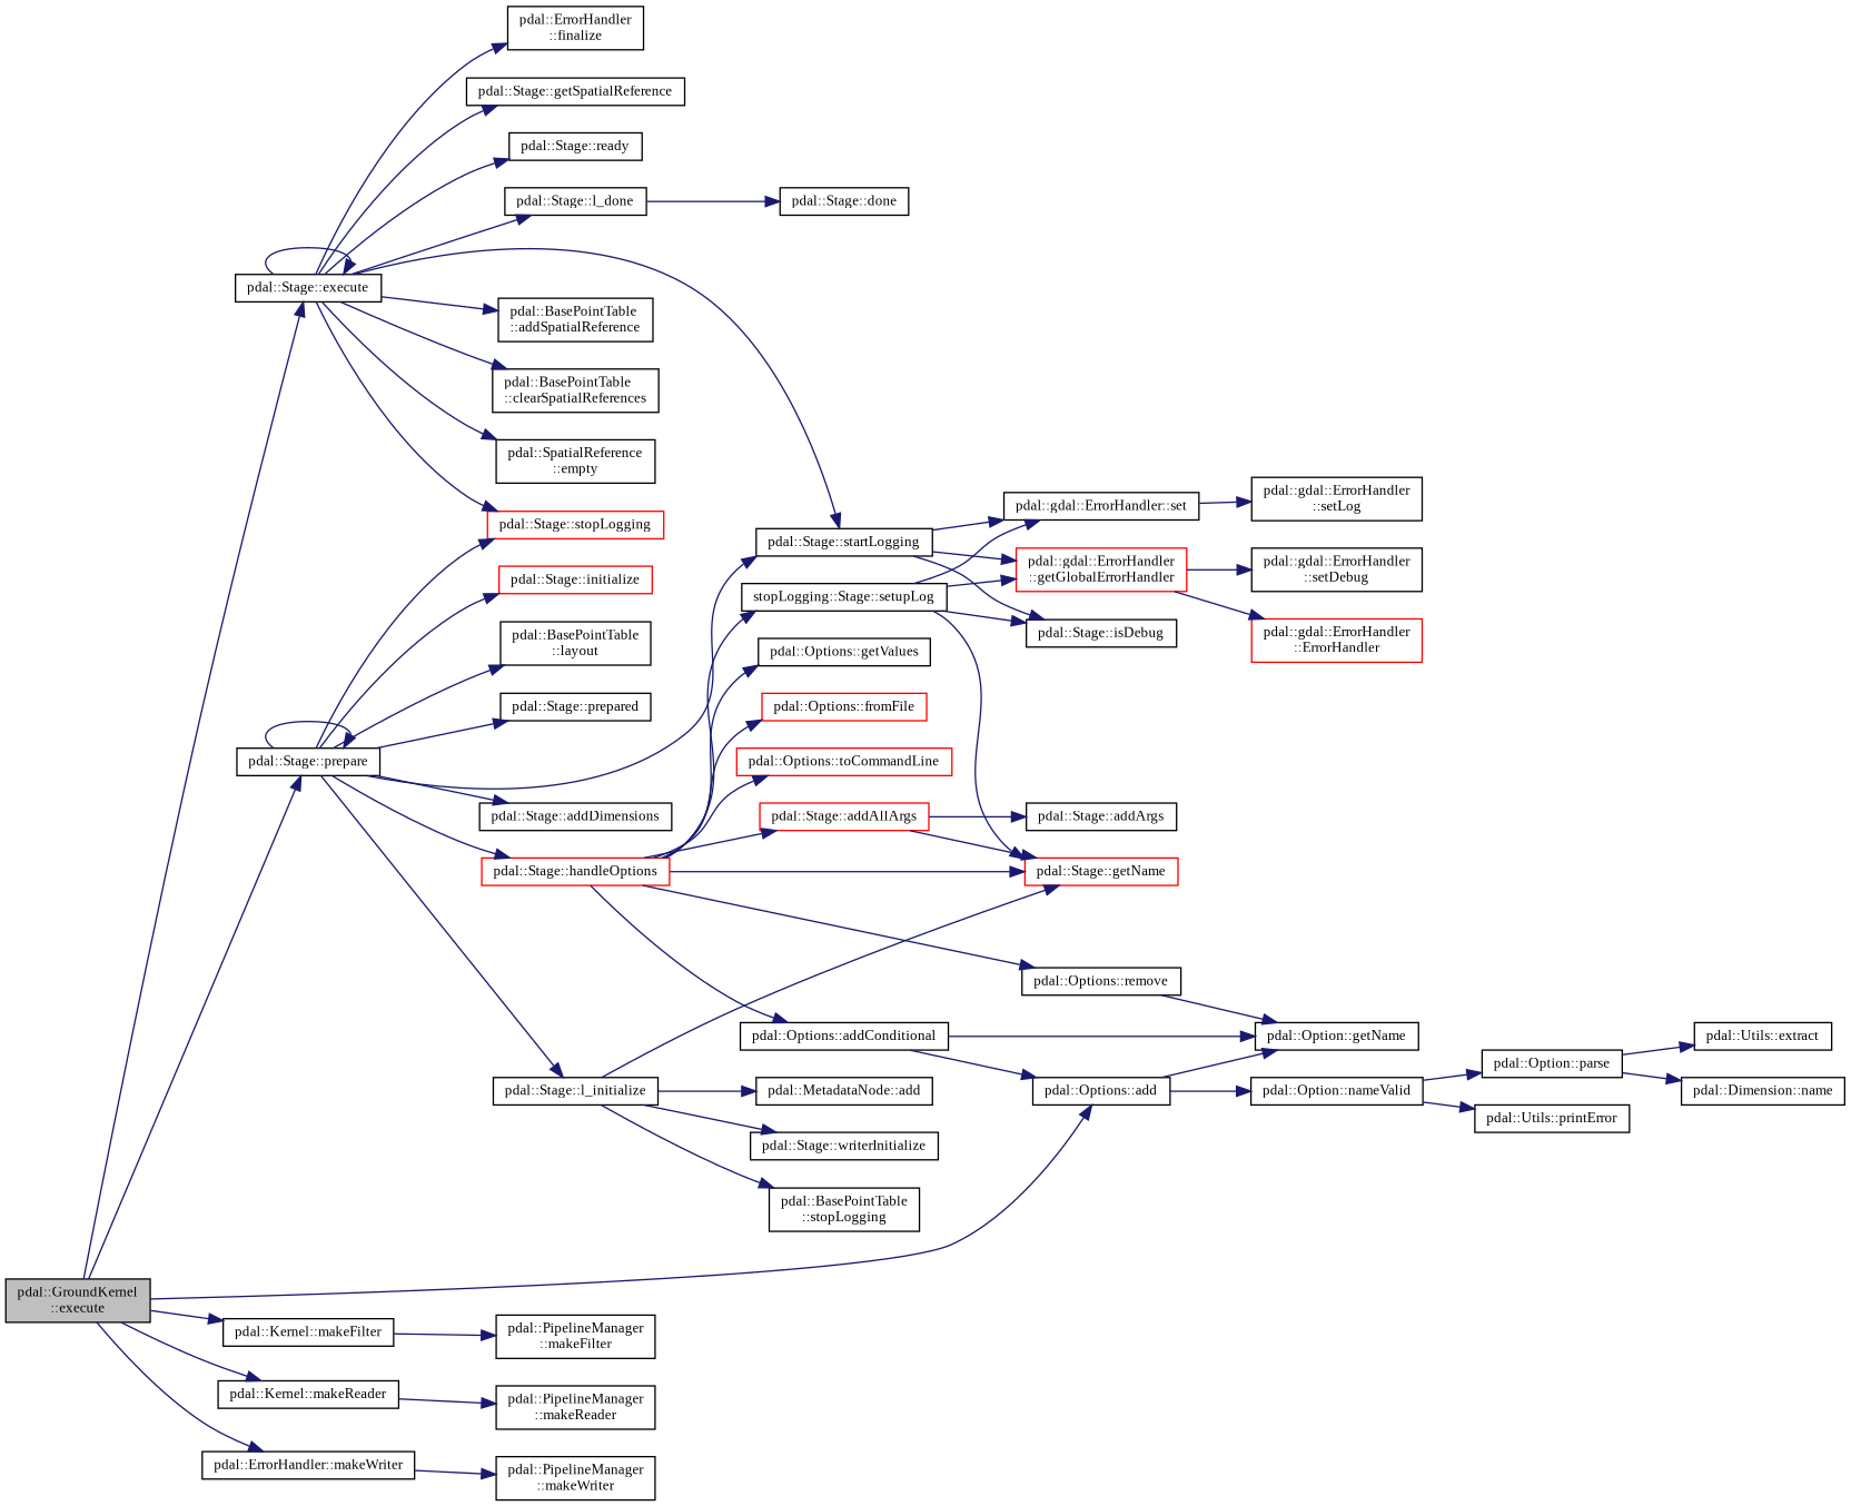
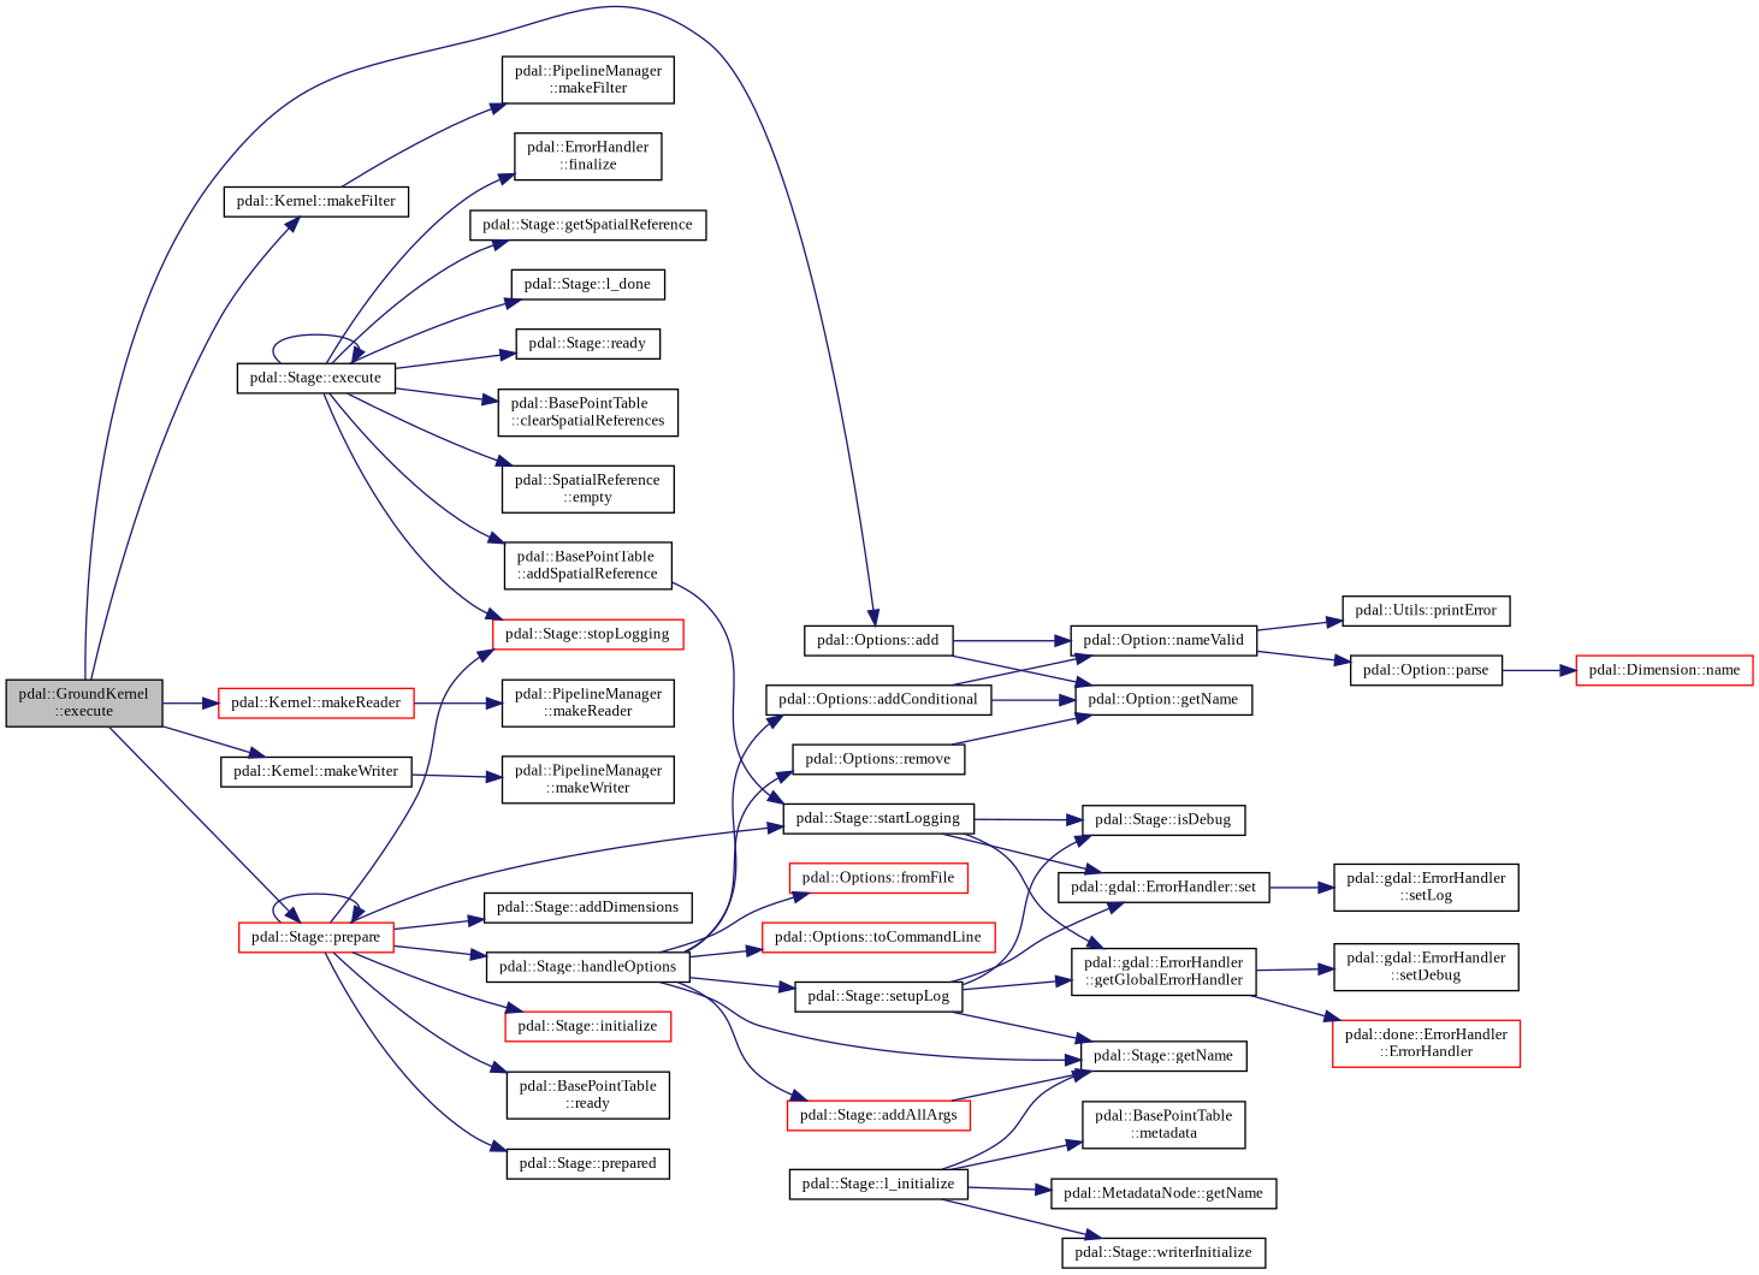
  digraph {
    fontname="Liberation Serif"
    rankdir=LR
    node [color=black fillcolor=white fontname="Liberation Serif" fontsize=10 shape=record style=filled]
    edge [color=midnightblue fontname="Liberation Serif" fontsize=10 labelfontname=Helvetica labelfontsize=10 style=solid]
    n1 [fillcolor=grey75 fontcolor=black height=0.2 label="pdal::GroundKernel\l::execute" width=0.4]
    n2 [height=0.2 label="pdal::Options::add" width=0.4]
    n3 [height=0.2 label="pdal::Stage::execute" width=0.4]
    n4 [height=0.2 label="pdal::Kernel::makeFilter" width=0.4]
-   n5 [height=0.2 label="pdal::Kernel::makeReader" width=0.4]
-   n6 [height=0.2 label="pdal::ErrorHandler::makeWriter" width=0.4]
-   n7 [height=0.2 label="pdal::Stage::prepare" width=0.4]
+   n5 [color=red height=0.2 label="pdal::Kernel::makeReader" width=0.4]
+   n6 [height=0.2 label="pdal::Kernel::makeWriter" width=0.4]
+   n7 [color=red height=0.2 label="pdal::Stage::prepare" width=0.4]
    n8 [height=0.2 label="pdal::Option::nameValid" width=0.4]
    n9 [height=0.2 label="pdal::Option::getName" width=0.4]
    n10 [height=0.2 label="pdal::BasePointTable\l::addSpatialReference" width=0.4]
    n11 [height=0.2 label="pdal::BasePointTable\l::clearSpatialReferences" width=0.4]
    n12 [height=0.2 label="pdal::SpatialReference\l::empty" width=0.4]
    n13 [height=0.2 label="pdal::ErrorHandler\l::finalize" width=0.4]
    n14 [height=0.2 label="pdal::Stage::getSpatialReference" width=0.4]
    n15 [height=0.2 label="pdal::Stage::l_done" width=0.4]
    n16 [height=0.2 label="pdal::Stage::ready" width=0.4]
    n17 [height=0.2 label="pdal::Stage::startLogging" width=0.4]
    n18 [color=red height=0.2 label="pdal::Stage::stopLogging" width=0.4]
    n19 [height=0.2 label="pdal::PipelineManager\l::makeFilter" width=0.4]
    n20 [height=0.2 label="pdal::PipelineManager\l::makeReader" width=0.4]
    n21 [height=0.2 label="pdal::PipelineManager\l::makeWriter" width=0.4]
    n22 [height=0.2 label="pdal::Stage::addDimensions" width=0.4]
-   n23 [color=red height=0.2 label="pdal::Stage::handleOptions" width=0.4]
+   n23 [height=0.2 label="pdal::Stage::handleOptions" width=0.4]
    n24 [color=red height=0.2 label="pdal::Stage::initialize" width=0.4]
    n25 [height=0.2 label="pdal::Stage::l_initialize" width=0.4]
-   n26 [height=0.2 label="pdal::BasePointTable\l::layout" width=0.4]
+   n26 [height=0.2 label="pdal::BasePointTable\l::ready" width=0.4]
    n27 [height=0.2 label="pdal::Stage::prepared" width=0.4]
    n28 [height=0.2 label="pdal::Option::parse" width=0.4]
    n29 [height=0.2 label="pdal::Utils::printError" width=0.4]
-   n30 [height=0.2 label="pdal::Utils::extract" width=0.4]
-   n31 [height=0.2 label="pdal::Dimension::name" width=0.4]
-   n32 [height=0.2 label="pdal::Stage::done" width=0.4]
-   n33 [color=red height=0.2 label="pdal::gdal::ErrorHandler\l::getGlobalErrorHandler" width=0.4]
+   n31 [color=red height=0.2 label="pdal::Dimension::name" width=0.4]
+   n33 [height=0.2 label="pdal::gdal::ErrorHandler\l::getGlobalErrorHandler" width=0.4]
    n34 [height=0.2 label="pdal::Stage::isDebug" width=0.4]
    n35 [height=0.2 label="pdal::gdal::ErrorHandler::set" width=0.4]
-   n36 [color=red height=0.2 label="pdal::gdal::ErrorHandler\l::ErrorHandler" width=0.4]
+   n36 [color=red height=0.2 label="pdal::done::ErrorHandler\l::ErrorHandler" width=0.4]
    n37 [height=0.2 label="pdal::gdal::ErrorHandler\l::setDebug" width=0.4]
    n38 [height=0.2 label="pdal::gdal::ErrorHandler\l::setLog" width=0.4]
    n39 [color=red height=0.2 label="pdal::Stage::addAllArgs" width=0.4]
-   n40 [color=red height=0.2 label="pdal::Stage::getName" width=0.4]
-   n41 [height=0.2 label="pdal::Options::getValues" width=0.4]
+   n40 [height=0.2 label="pdal::Stage::getName" width=0.4]
    n42 [height=0.2 label="pdal::Options::addConditional" width=0.4]
    n43 [color=red height=0.2 label="pdal::Options::fromFile" width=0.4]
    n44 [height=0.2 label="pdal::Options::remove" width=0.4]
    n45 [color=red height=0.2 label="pdal::Options::toCommandLine" width=0.4]
-   n46 [height=0.2 label="stopLogging::Stage::setupLog" width=0.4]
-   n47 [height=0.2 label="pdal::BasePointTable\l::stopLogging" width=0.4]
-   n48 [height=0.2 label="pdal::MetadataNode::add" width=0.4]
+   n46 [height=0.2 label="pdal::Stage::setupLog" width=0.4]
+   n47 [height=0.2 label="pdal::BasePointTable\l::metadata" width=0.4]
+   n48 [height=0.2 label="pdal::MetadataNode::getName" width=0.4]
    n49 [height=0.2 label="pdal::Stage::writerInitialize" width=0.4]
-   n50 [height=0.2 label="pdal::Stage::addArgs" width=0.4]
    n1 -> n2
-   n1 -> n3
    n1 -> n4
    n1 -> n5
    n1 -> n6
    n1 -> n7
    n2 -> n8
    n2 -> n9
    n3 -> n3
    n3 -> n10
    n3 -> n11
    n3 -> n12
    n3 -> n13
    n3 -> n14
    n3 -> n15
    n3 -> n16
-   n3 -> n17
+   n10 -> n17
    n3 -> n18
    n4 -> n19
    n5 -> n20
    n6 -> n21
    n7 -> n7
    n7 -> n17
    n7 -> n18
    n7 -> n22
    n7 -> n23
    n7 -> n24
-   n7 -> n25
    n7 -> n26
    n7 -> n27
    n8 -> n28
    n8 -> n29
-   n15 -> n32
    n17 -> n33
    n17 -> n34
    n17 -> n35
    n23 -> n39
    n23 -> n40
-   n23 -> n41
    n23 -> n42
    n23 -> n43
    n23 -> n44
    n23 -> n45
    n23 -> n46
    n25 -> n40
    n25 -> n47
    n25 -> n48
    n25 -> n49
-   n28 -> n30
    n28 -> n31
    n33 -> n36
    n33 -> n37
    n35 -> n38
    n39 -> n40
-   n39 -> n50
-   n42 -> n2
+   n42 -> n8
    n42 -> n9
    n44 -> n9
    n46 -> n33
    n46 -> n34
    n46 -> n35
    n46 -> n40
  }
